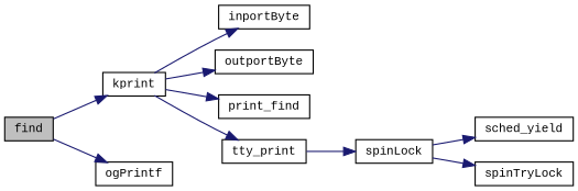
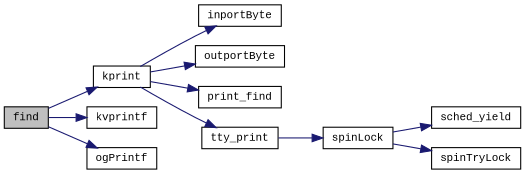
  digraph {
    fontname="Liberation Mono"
    rankdir=LR
    node [color=black fillcolor=white fontname="Liberation Mono" fontsize=10 shape=record style=filled]
    edge [color=midnightblue fontname="Liberation Mono" fontsize=10 labelfontname=Helvetica labelfontsize=10 style=solid]
    n1 [fillcolor=grey75 fontcolor=black height=0.2 label=find width=0.4]
    n2 [height=0.2 label=kprint width=0.4]
+   n3 [height=0.2 label=kvprintf width=0.4]
    n4 [height=0.2 label=ogPrintf width=0.4]
    n5 [height=0.2 label=inportByte width=0.4]
    n6 [height=0.2 label=outportByte width=0.4]
    n7 [height=0.2 label=print_find width=0.4]
    n8 [height=0.2 label=tty_print width=0.4]
    n9 [height=0.2 label=spinLock width=0.4]
    n10 [height=0.2 label=sched_yield width=0.4]
    n11 [height=0.2 label=spinTryLock width=0.4]
    n1 -> n2
+   n1 -> n3
    n1 -> n4
    n2 -> n5
    n2 -> n6
    n2 -> n7
    n2 -> n8
    n8 -> n9
    n9 -> n10
    n9 -> n11
  }
